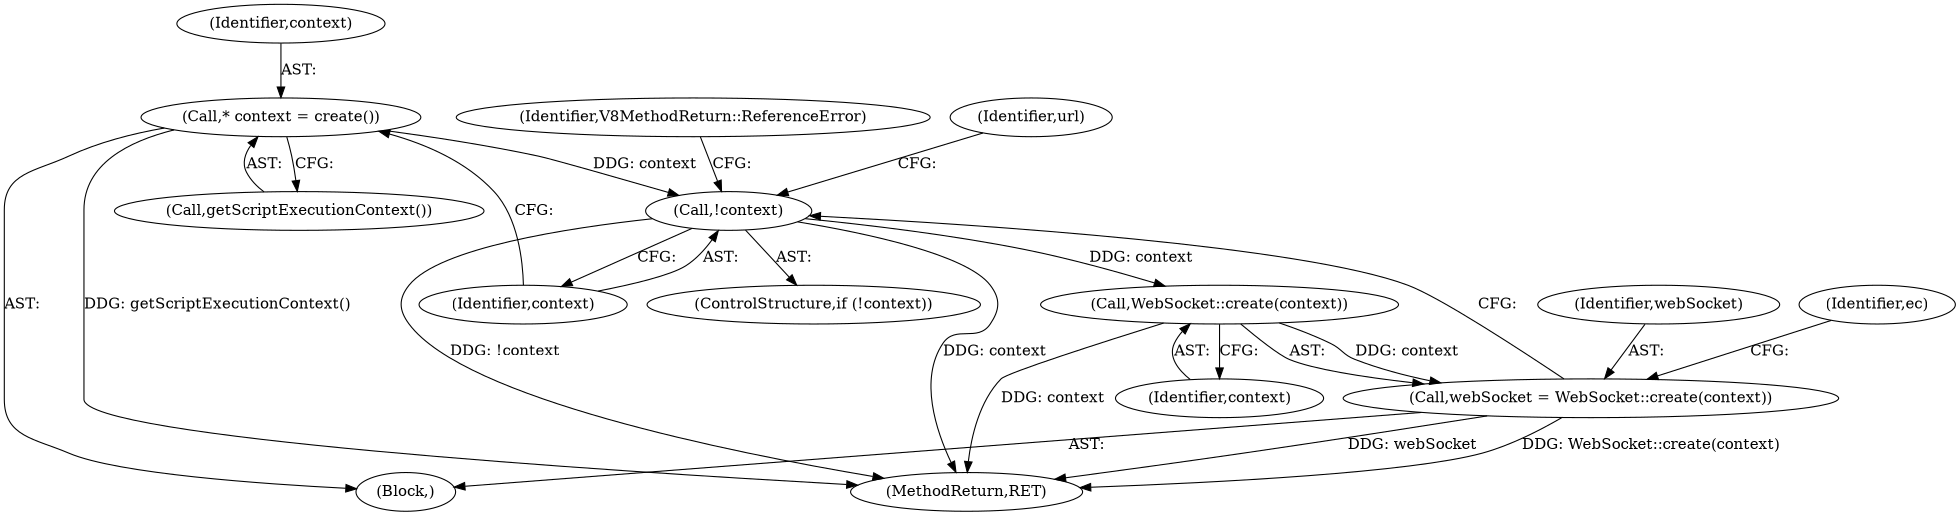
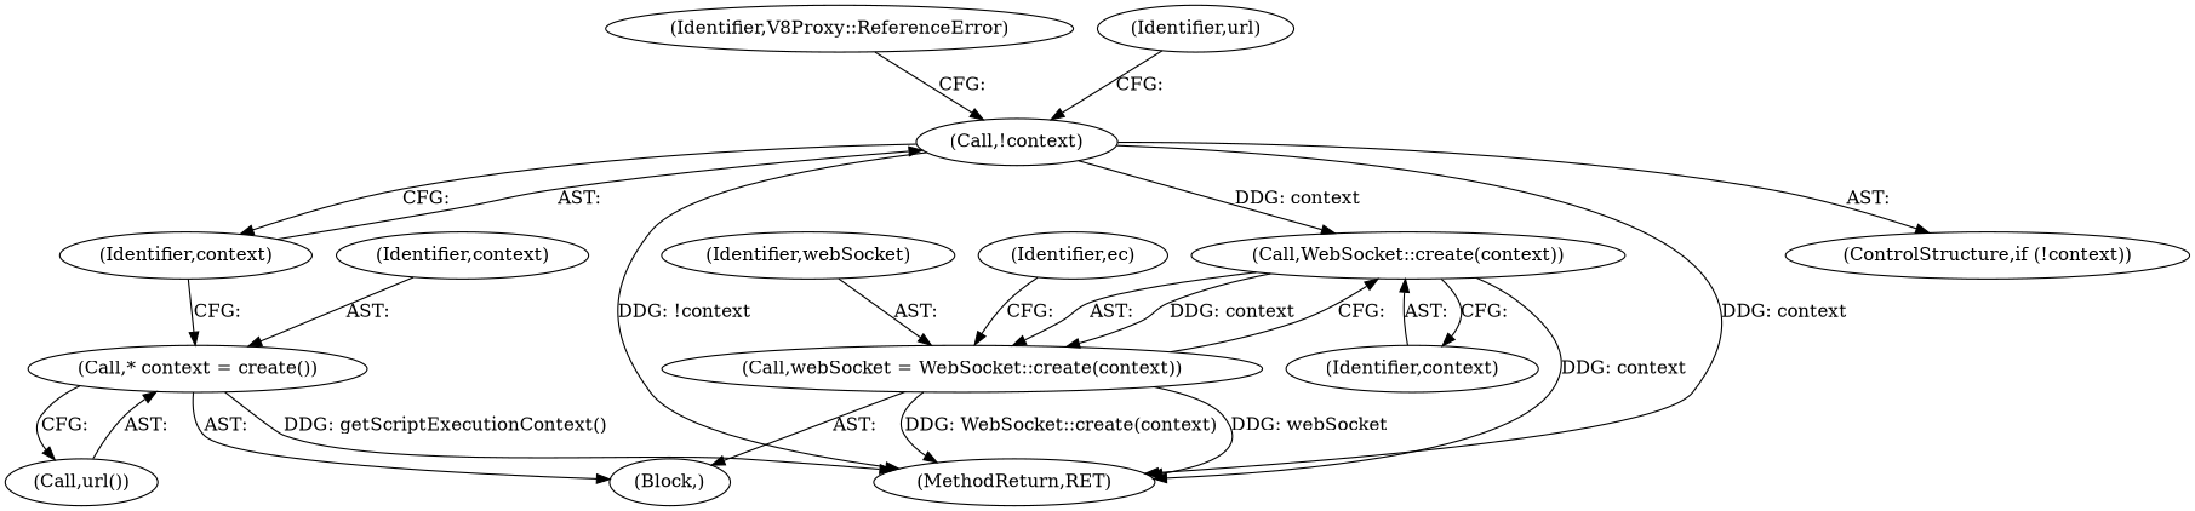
  digraph {
    n1 [label="(Call,* context = create())"]
    n2 [label="(Call,!context)"]
    n3 [label="(MethodReturn,RET)"]
    n4 [label="(Block,)"]
-   n5 [label="(Call,getScriptExecutionContext())"]
+   n5 [label="(Call,url())"]
    n6 [label="(Call,WebSocket::create(context))"]
    n7 [label="(Identifier,context)"]
    n8 [label="(ControlStructure,if (!context))"]
    n9 [label="(Call,webSocket = WebSocket::create(context))"]
    n10 [label="(Identifier,context)"]
-   n11 [label="(Identifier,V8MethodReturn::ReferenceError)"]
+   n11 [label="(Identifier,V8Proxy::ReferenceError)"]
    n12 [label="(Identifier,context)"]
    n13 [label="(Identifier,webSocket)"]
    n14 [label="(Identifier,ec)"]
    n15 [label="(Identifier,url)"]
-   n1 -> n2 [label="DDG: context"]
    n1 -> n3 [label="DDG: getScriptExecutionContext()"]
    n1 -> n4 [label="AST: "]
    n1 -> n5 [label="CFG: "]
    n2 -> n3 [label="DDG: !context"]
    n2 -> n3 [label="DDG: context"]
    n2 -> n6 [label="DDG: context"]
    n2 -> n7 [label="CFG: "]
    n2 -> n8 [label="AST: "]
    n5 -> n1 [label="AST: "]
    n6 -> n3 [label="DDG: context"]
    n6 -> n9 [label="AST: "]
    n6 -> n9 [label="DDG: context"]
    n6 -> n10 [label="CFG: "]
    n7 -> n1 [label="CFG: "]
    n7 -> n2 [label="AST: "]
    n9 -> n3 [label="DDG: webSocket"]
    n9 -> n3 [label="DDG: WebSocket::create(context)"]
    n9 -> n4 [label="AST: "]
-   n9 -> n2 [label="CFG: "]
+   n9 -> n6 [label="CFG: "]
    n10 -> n6 [label="AST: "]
    n11 -> n2 [label="CFG: "]
    n12 -> n1 [label="AST: "]
    n13 -> n9 [label="AST: "]
    n14 -> n9 [label="CFG: "]
    n15 -> n2 [label="CFG: "]
  }
